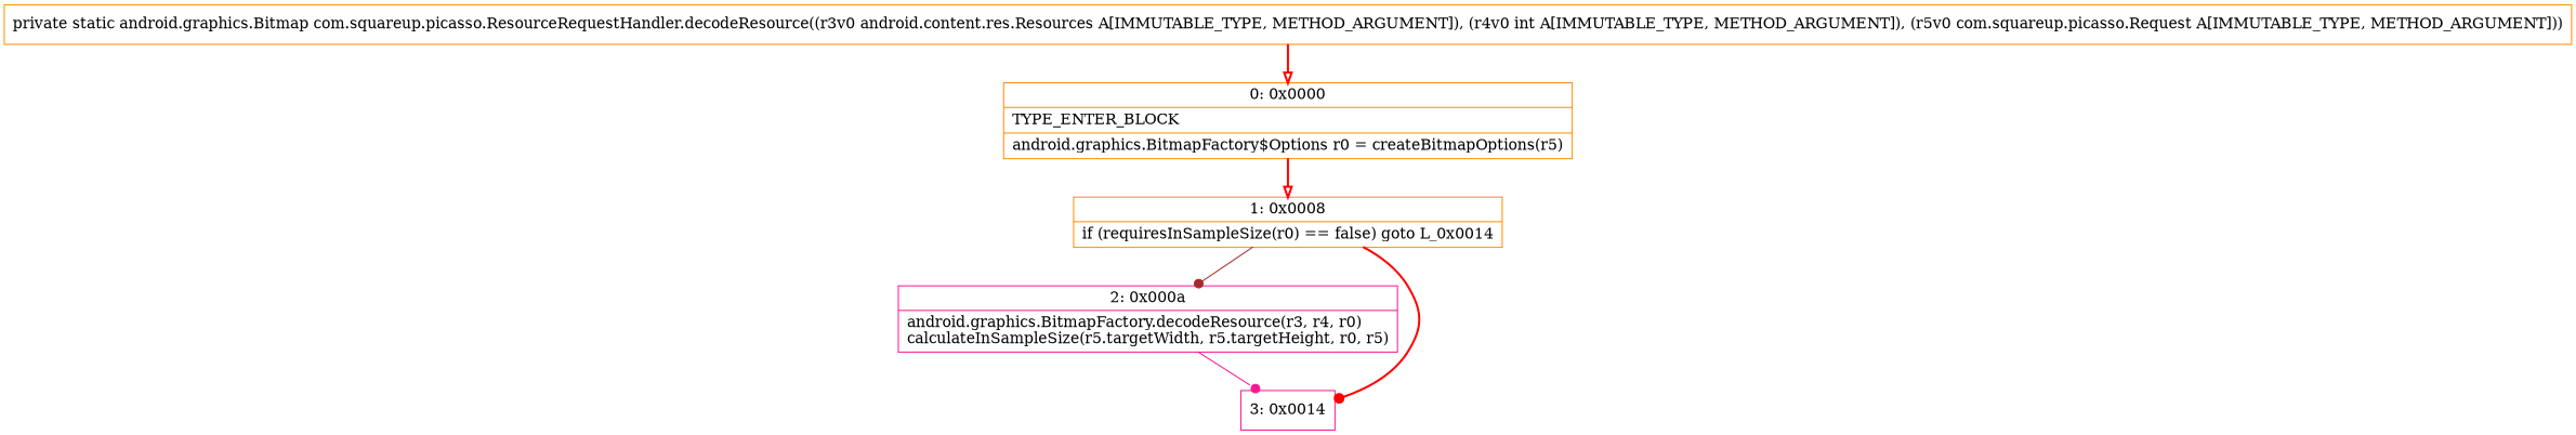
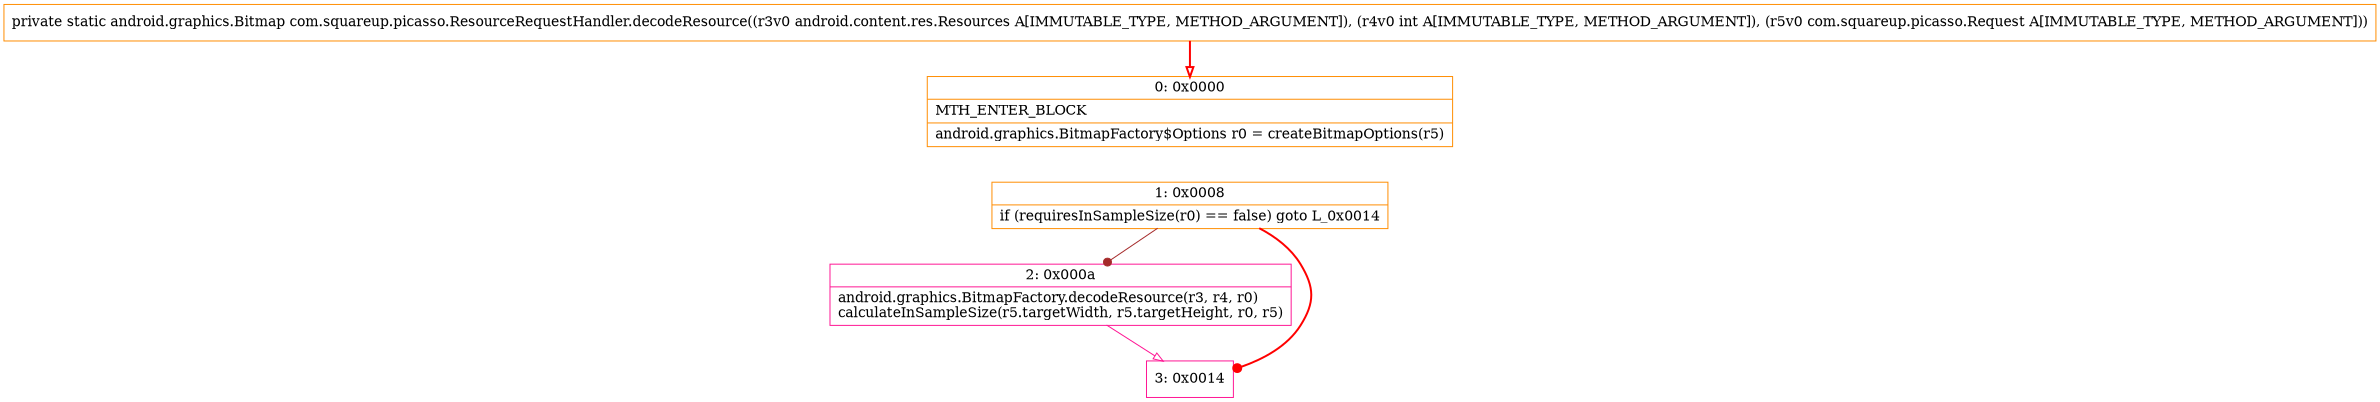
  digraph {
    node [color=darkorange shape=record]
    edge [arrowhead=onormal color=red style=bold]
-   n1 [label="{0\:\ 0x0000|TYPE_ENTER_BLOCK\l|android.graphics.BitmapFactory$Options r0 = createBitmapOptions(r5)\l}"]
+   n1 [label="{0\:\ 0x0000|MTH_ENTER_BLOCK\l|android.graphics.BitmapFactory$Options r0 = createBitmapOptions(r5)\l}"]
    n2 [label="{1\:\ 0x0008|if (requiresInSampleSize(r0) == false) goto L_0x0014\l}"]
    n3 [color=deeppink label="{2\:\ 0x000a|android.graphics.BitmapFactory.decodeResource(r3, r4, r0)\lcalculateInSampleSize(r5.targetWidth, r5.targetHeight, r0, r5)\l}"]
    n4 [color=deeppink label="{3\:\ 0x0014}"]
    n5 [label="{private static android.graphics.Bitmap com.squareup.picasso.ResourceRequestHandler.decodeResource((r3v0 android.content.res.Resources A[IMMUTABLE_TYPE, METHOD_ARGUMENT]), (r4v0 int A[IMMUTABLE_TYPE, METHOD_ARGUMENT]), (r5v0 com.squareup.picasso.Request A[IMMUTABLE_TYPE, METHOD_ARGUMENT])) }"]
-   n1 -> n2
    n2 -> n3 [arrowhead=dot color=brown style=solid]
    n2 -> n4 [arrowhead=dot]
-   n3 -> n4 [arrowhead=dot color=deeppink style=solid]
+   n3 -> n4 [color=deeppink style=solid]
    n5 -> n1
  }
